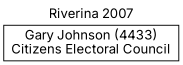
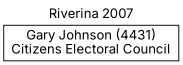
  digraph {
    label="Riverina 2007"
    labelloc=t
    mclimit=10
    rankdir=LR
    fontname=Inter
-   n1 [label="Gary Johnson (4433)\nCitizens Electoral Council" shape=box fontname=Inter]
+   n1 [label="Gary Johnson (4431)\nCitizens Electoral Council" shape=box fontname=Inter]
  }
